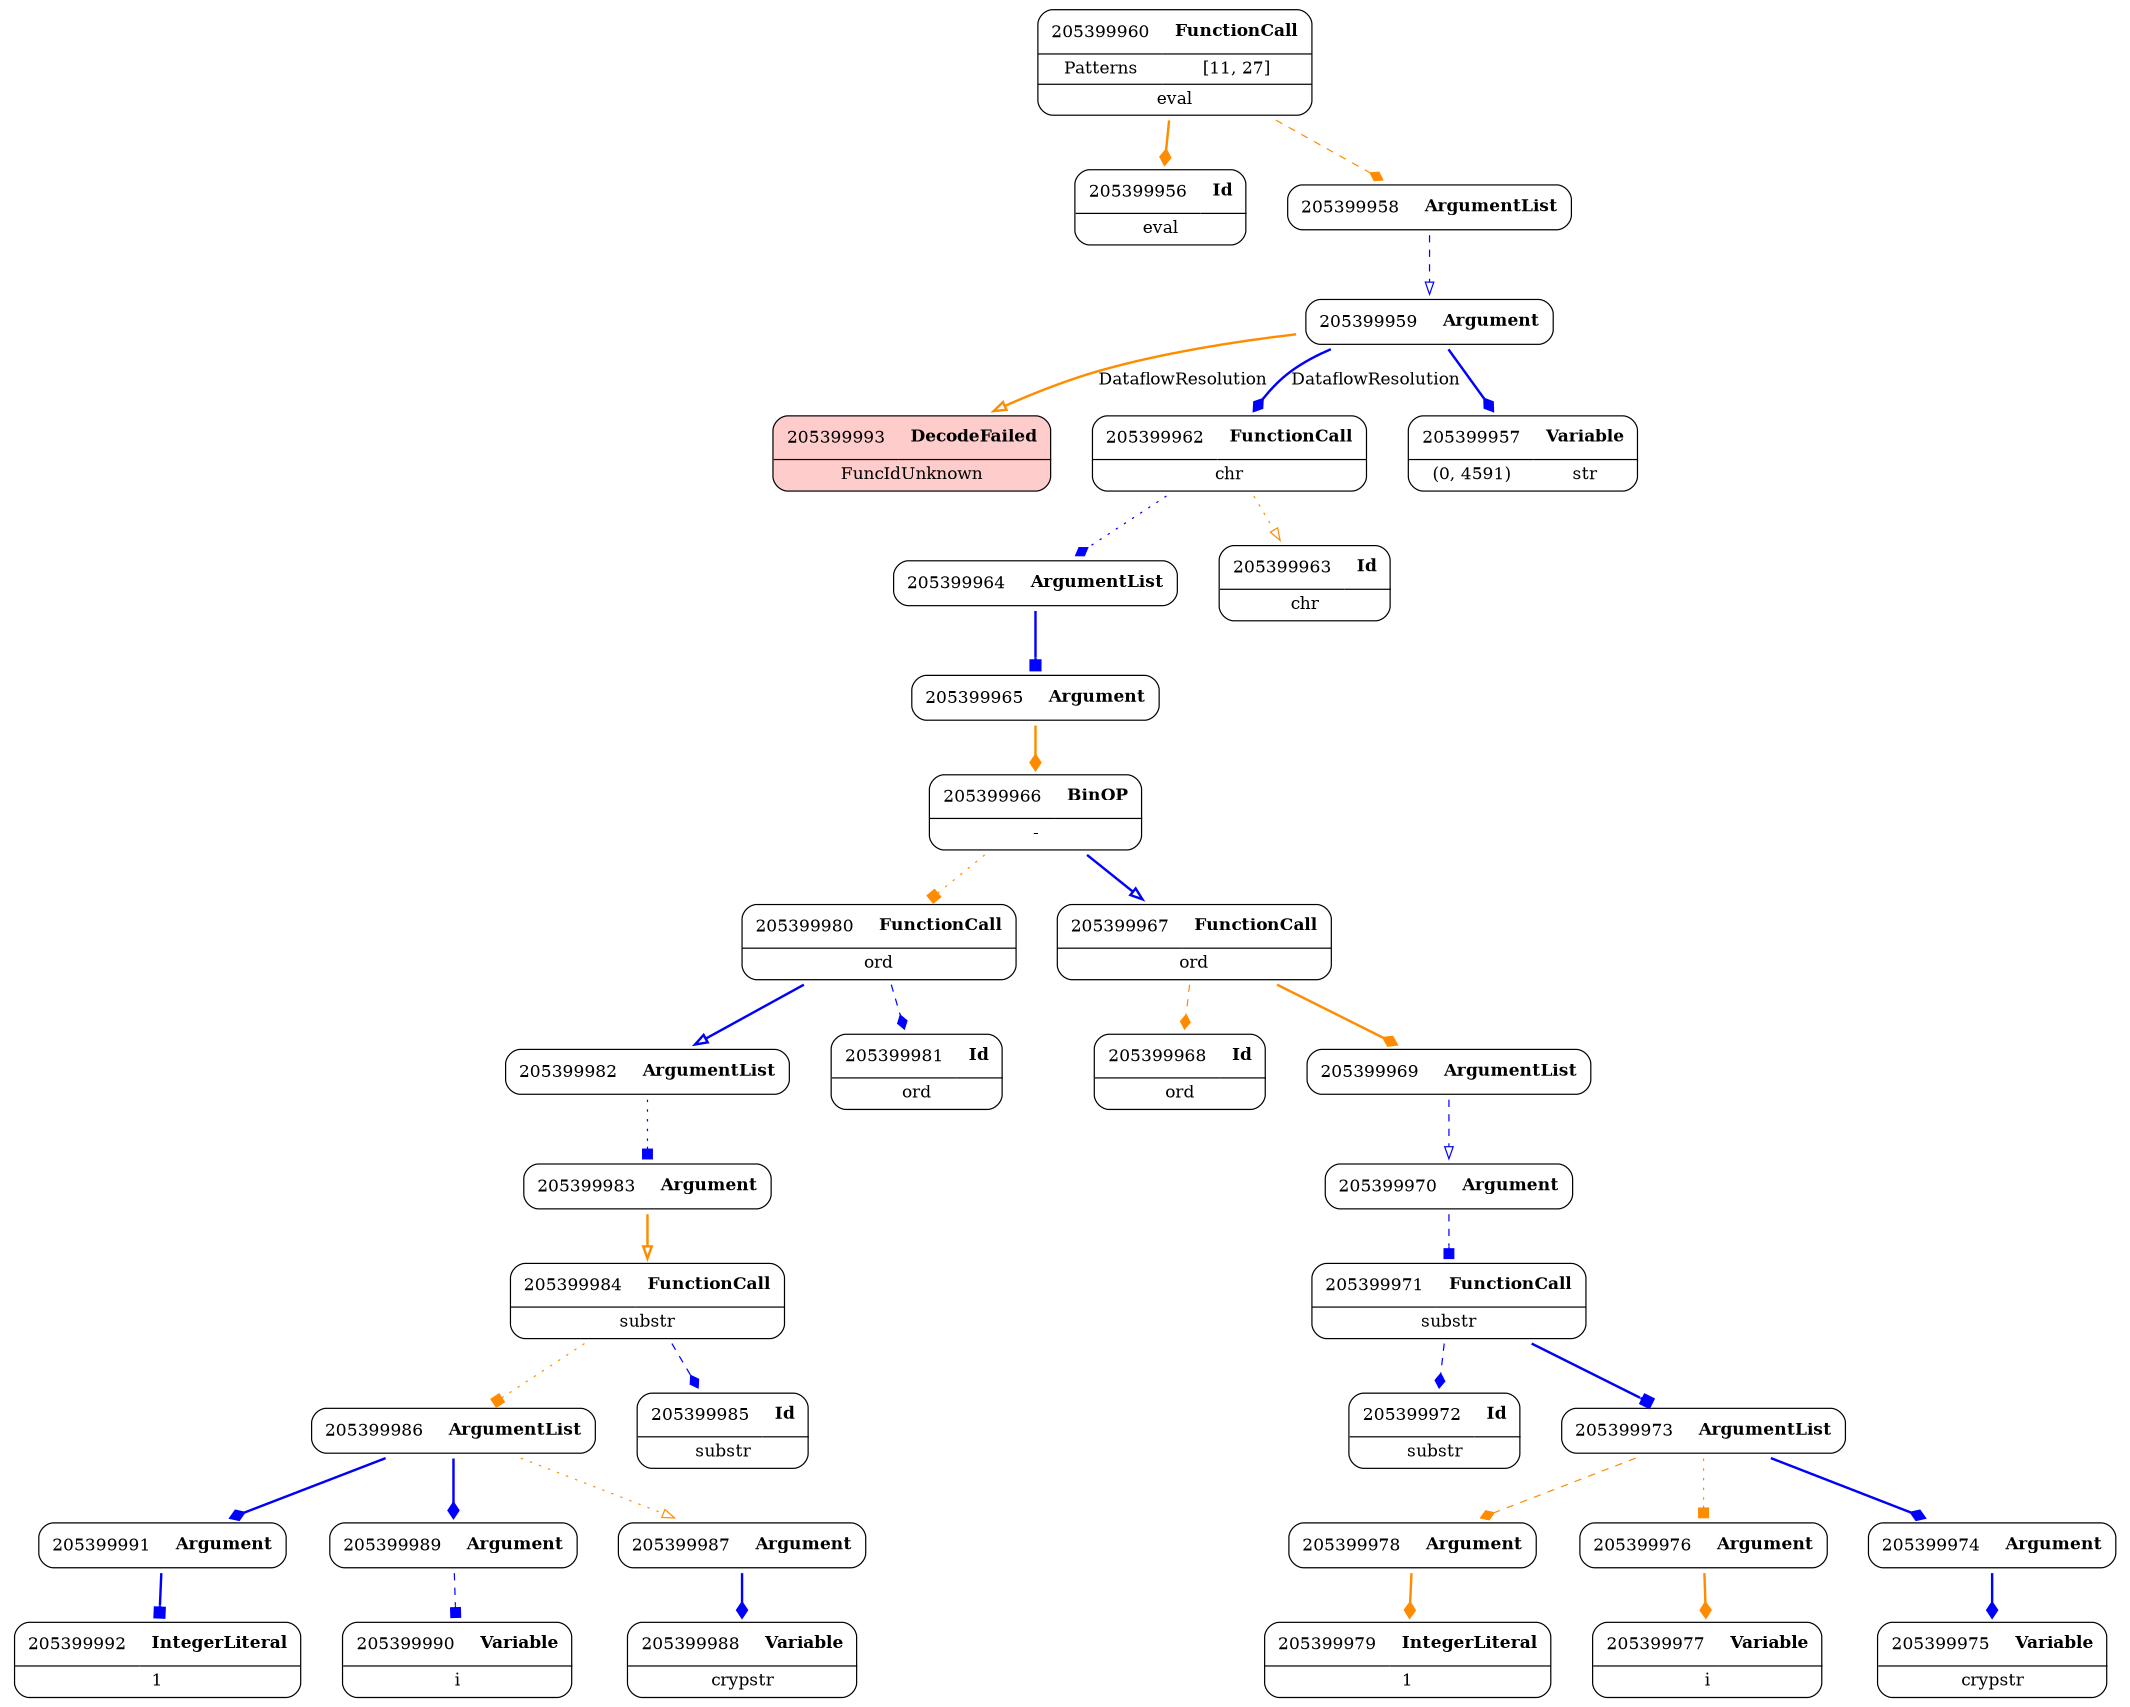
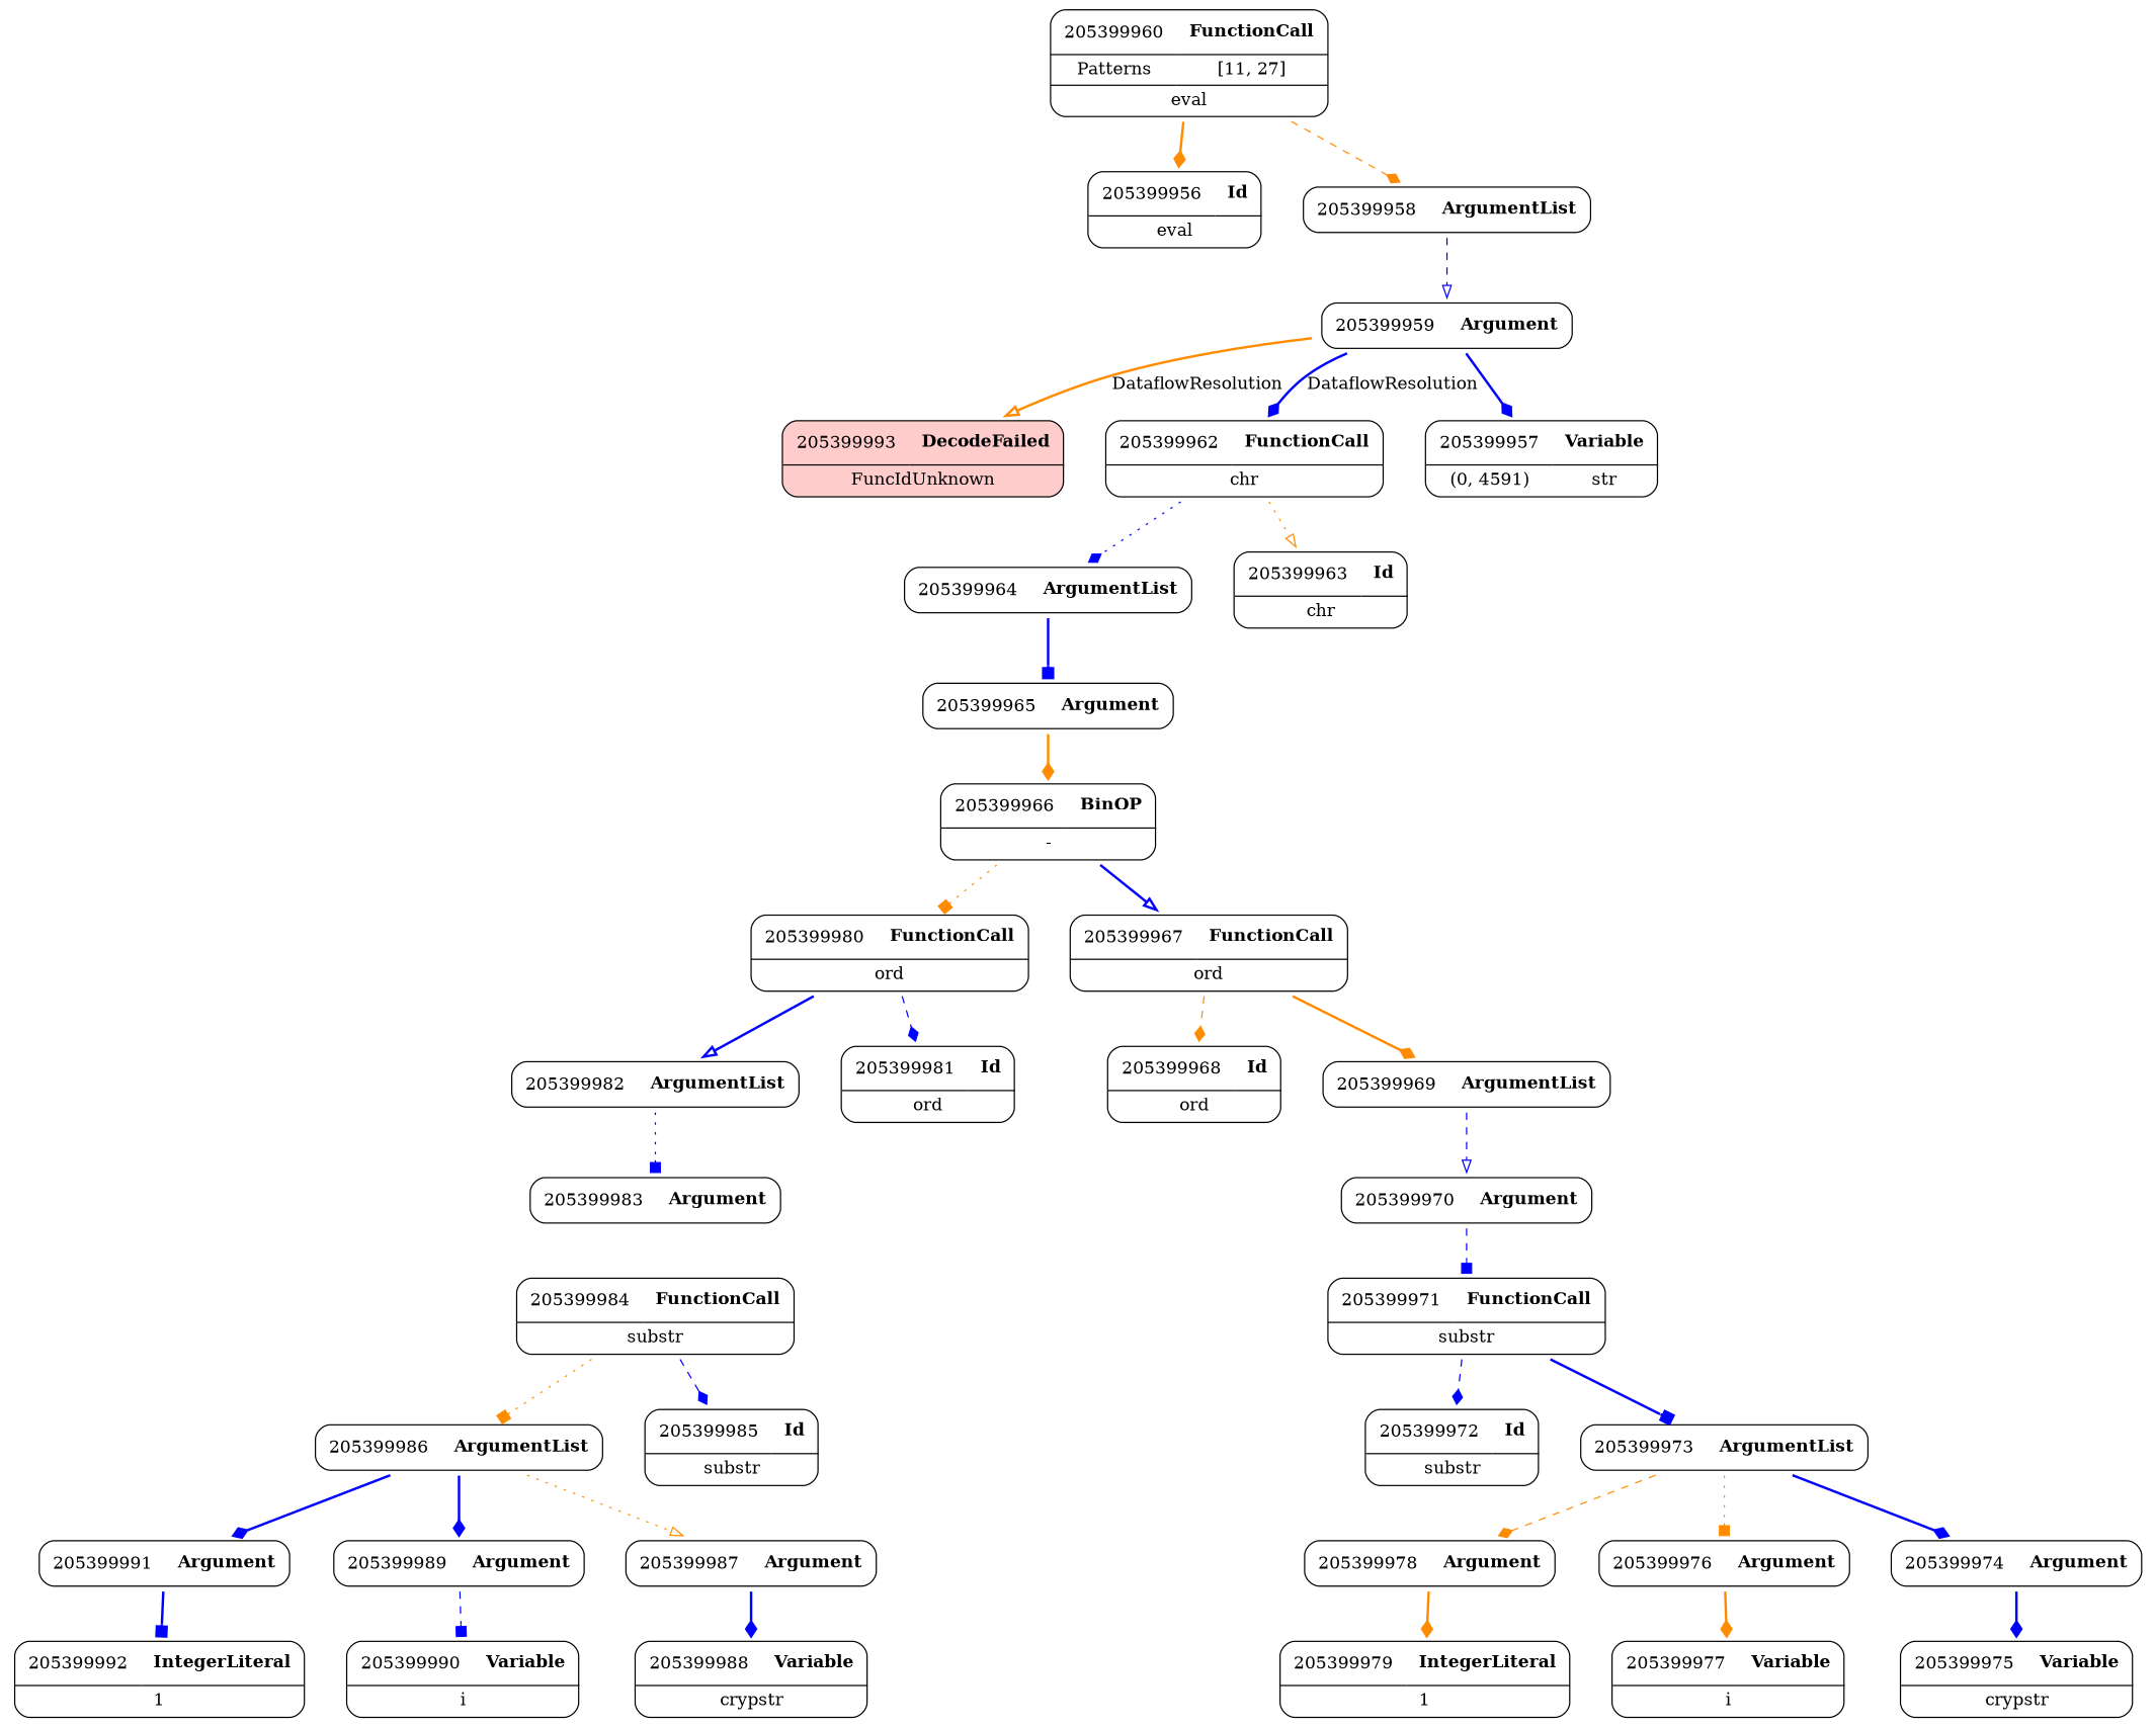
  digraph {
    node [shape=none]
    edge [arrowhead=diamond color=blue style=bold weight=2]
    n1 [label=<<TABLE border='1' cellspacing='0' cellpadding='10' style='rounded' ><TR><TD border='0'>205399992</TD><TD border='0'><B>IntegerLiteral</B></TD></TR><HR/><TR><TD border='0' cellpadding='5' colspan='2'>1</TD></TR></TABLE>>]
    n2 [label=<<TABLE border='1' cellspacing='0' cellpadding='10' style='rounded' bgcolor='#FFCCCC' ><TR><TD border='0'>205399993</TD><TD border='0'><B>DecodeFailed</B></TD></TR><HR/><TR><TD border='0' cellpadding='5' colspan='2'>FuncIdUnknown</TD></TR></TABLE>>]
    n3 [label=<<TABLE border='1' cellspacing='0' cellpadding='10' style='rounded' ><TR><TD border='0'>205399990</TD><TD border='0'><B>Variable</B></TD></TR><HR/><TR><TD border='0' cellpadding='5' colspan='2'>i</TD></TR></TABLE>>]
    n4 [label=<<TABLE border='1' cellspacing='0' cellpadding='10' style='rounded' ><TR><TD border='0'>205399991</TD><TD border='0'><B>Argument</B></TD></TR></TABLE>>]
    n5 [label=<<TABLE border='1' cellspacing='0' cellpadding='10' style='rounded' ><TR><TD border='0'>205399988</TD><TD border='0'><B>Variable</B></TD></TR><HR/><TR><TD border='0' cellpadding='5' colspan='2'>crypstr</TD></TR></TABLE>>]
    n6 [label=<<TABLE border='1' cellspacing='0' cellpadding='10' style='rounded' ><TR><TD border='0'>205399989</TD><TD border='0'><B>Argument</B></TD></TR></TABLE>>]
    n7 [label=<<TABLE border='1' cellspacing='0' cellpadding='10' style='rounded' ><TR><TD border='0'>205399986</TD><TD border='0'><B>ArgumentList</B></TD></TR></TABLE>>]
    n8 [label=<<TABLE border='1' cellspacing='0' cellpadding='10' style='rounded' ><TR><TD border='0'>205399987</TD><TD border='0'><B>Argument</B></TD></TR></TABLE>>]
    n9 [label=<<TABLE border='1' cellspacing='0' cellpadding='10' style='rounded' ><TR><TD border='0'>205399984</TD><TD border='0'><B>FunctionCall</B></TD></TR><HR/><TR><TD border='0' cellpadding='5' colspan='2'>substr</TD></TR></TABLE>>]
    n10 [label=<<TABLE border='1' cellspacing='0' cellpadding='10' style='rounded' ><TR><TD border='0'>205399985</TD><TD border='0'><B>Id</B></TD></TR><HR/><TR><TD border='0' cellpadding='5' colspan='2'>substr</TD></TR></TABLE>>]
    n11 [label=<<TABLE border='1' cellspacing='0' cellpadding='10' style='rounded' ><TR><TD border='0'>205399982</TD><TD border='0'><B>ArgumentList</B></TD></TR></TABLE>>]
    n12 [label=<<TABLE border='1' cellspacing='0' cellpadding='10' style='rounded' ><TR><TD border='0'>205399983</TD><TD border='0'><B>Argument</B></TD></TR></TABLE>>]
    n13 [label=<<TABLE border='1' cellspacing='0' cellpadding='10' style='rounded' ><TR><TD border='0'>205399980</TD><TD border='0'><B>FunctionCall</B></TD></TR><HR/><TR><TD border='0' cellpadding='5' colspan='2'>ord</TD></TR></TABLE>>]
    n14 [label=<<TABLE border='1' cellspacing='0' cellpadding='10' style='rounded' ><TR><TD border='0'>205399981</TD><TD border='0'><B>Id</B></TD></TR><HR/><TR><TD border='0' cellpadding='5' colspan='2'>ord</TD></TR></TABLE>>]
    n15 [label=<<TABLE border='1' cellspacing='0' cellpadding='10' style='rounded' ><TR><TD border='0'>205399978</TD><TD border='0'><B>Argument</B></TD></TR></TABLE>>]
    n16 [label=<<TABLE border='1' cellspacing='0' cellpadding='10' style='rounded' ><TR><TD border='0'>205399979</TD><TD border='0'><B>IntegerLiteral</B></TD></TR><HR/><TR><TD border='0' cellpadding='5' colspan='2'>1</TD></TR></TABLE>>]
    n17 [label=<<TABLE border='1' cellspacing='0' cellpadding='10' style='rounded' ><TR><TD border='0'>205399976</TD><TD border='0'><B>Argument</B></TD></TR></TABLE>>]
    n18 [label=<<TABLE border='1' cellspacing='0' cellpadding='10' style='rounded' ><TR><TD border='0'>205399977</TD><TD border='0'><B>Variable</B></TD></TR><HR/><TR><TD border='0' cellpadding='5' colspan='2'>i</TD></TR></TABLE>>]
    n19 [label=<<TABLE border='1' cellspacing='0' cellpadding='10' style='rounded' ><TR><TD border='0'>205399974</TD><TD border='0'><B>Argument</B></TD></TR></TABLE>>]
    n20 [label=<<TABLE border='1' cellspacing='0' cellpadding='10' style='rounded' ><TR><TD border='0'>205399975</TD><TD border='0'><B>Variable</B></TD></TR><HR/><TR><TD border='0' cellpadding='5' colspan='2'>crypstr</TD></TR></TABLE>>]
    n21 [label=<<TABLE border='1' cellspacing='0' cellpadding='10' style='rounded' ><TR><TD border='0'>205399972</TD><TD border='0'><B>Id</B></TD></TR><HR/><TR><TD border='0' cellpadding='5' colspan='2'>substr</TD></TR></TABLE>>]
    n22 [label=<<TABLE border='1' cellspacing='0' cellpadding='10' style='rounded' ><TR><TD border='0'>205399973</TD><TD border='0'><B>ArgumentList</B></TD></TR></TABLE>>]
    n23 [label=<<TABLE border='1' cellspacing='0' cellpadding='10' style='rounded' ><TR><TD border='0'>205399970</TD><TD border='0'><B>Argument</B></TD></TR></TABLE>>]
    n24 [label=<<TABLE border='1' cellspacing='0' cellpadding='10' style='rounded' ><TR><TD border='0'>205399971</TD><TD border='0'><B>FunctionCall</B></TD></TR><HR/><TR><TD border='0' cellpadding='5' colspan='2'>substr</TD></TR></TABLE>>]
    n25 [label=<<TABLE border='1' cellspacing='0' cellpadding='10' style='rounded' ><TR><TD border='0'>205399968</TD><TD border='0'><B>Id</B></TD></TR><HR/><TR><TD border='0' cellpadding='5' colspan='2'>ord</TD></TR></TABLE>>]
    n26 [label=<<TABLE border='1' cellspacing='0' cellpadding='10' style='rounded' ><TR><TD border='0'>205399969</TD><TD border='0'><B>ArgumentList</B></TD></TR></TABLE>>]
    n27 [label=<<TABLE border='1' cellspacing='0' cellpadding='10' style='rounded' ><TR><TD border='0'>205399966</TD><TD border='0'><B>BinOP</B></TD></TR><HR/><TR><TD border='0' cellpadding='5' colspan='2'>-</TD></TR></TABLE>>]
    n28 [label=<<TABLE border='1' cellspacing='0' cellpadding='10' style='rounded' ><TR><TD border='0'>205399967</TD><TD border='0'><B>FunctionCall</B></TD></TR><HR/><TR><TD border='0' cellpadding='5' colspan='2'>ord</TD></TR></TABLE>>]
    n29 [label=<<TABLE border='1' cellspacing='0' cellpadding='10' style='rounded' ><TR><TD border='0'>205399964</TD><TD border='0'><B>ArgumentList</B></TD></TR></TABLE>>]
    n30 [label=<<TABLE border='1' cellspacing='0' cellpadding='10' style='rounded' ><TR><TD border='0'>205399965</TD><TD border='0'><B>Argument</B></TD></TR></TABLE>>]
    n31 [label=<<TABLE border='1' cellspacing='0' cellpadding='10' style='rounded' ><TR><TD border='0'>205399962</TD><TD border='0'><B>FunctionCall</B></TD></TR><HR/><TR><TD border='0' cellpadding='5' colspan='2'>chr</TD></TR></TABLE>>]
    n32 [label=<<TABLE border='1' cellspacing='0' cellpadding='10' style='rounded' ><TR><TD border='0'>205399963</TD><TD border='0'><B>Id</B></TD></TR><HR/><TR><TD border='0' cellpadding='5' colspan='2'>chr</TD></TR></TABLE>>]
    n33 [label=<<TABLE border='1' cellspacing='0' cellpadding='10' style='rounded' ><TR><TD border='0'>205399960</TD><TD border='0'><B>FunctionCall</B></TD></TR><HR/><TR><TD border='0' cellpadding='5'>Patterns</TD><TD border='0' cellpadding='5'>[11, 27]</TD></TR><HR/><TR><TD border='0' cellpadding='5' colspan='2'>eval</TD></TR></TABLE>>]
    n34 [label=<<TABLE border='1' cellspacing='0' cellpadding='10' style='rounded' ><TR><TD border='0'>205399956</TD><TD border='0'><B>Id</B></TD></TR><HR/><TR><TD border='0' cellpadding='5' colspan='2'>eval</TD></TR></TABLE>>]
    n35 [label=<<TABLE border='1' cellspacing='0' cellpadding='10' style='rounded' ><TR><TD border='0'>205399958</TD><TD border='0'><B>ArgumentList</B></TD></TR></TABLE>>]
    n36 [label=<<TABLE border='1' cellspacing='0' cellpadding='10' style='rounded' ><TR><TD border='0'>205399959</TD><TD border='0'><B>Argument</B></TD></TR></TABLE>>]
    n37 [label=<<TABLE border='1' cellspacing='0' cellpadding='10' style='rounded' ><TR><TD border='0'>205399957</TD><TD border='0'><B>Variable</B></TD></TR><HR/><TR><TD border='0' cellpadding='5'>(0, 4591)</TD><TD border='0' cellpadding='5'>str</TD></TR></TABLE>>]
    n4 -> n1 [arrowhead=box]
    n6 -> n3 [arrowhead=box style=dashed]
    n7 -> n4
    n7 -> n6
    n7 -> n8 [arrowhead=onormal color=darkorange style=dotted]
    n8 -> n5
    n9 -> n7 [arrowhead=box color=darkorange style=dotted]
    n9 -> n10 [style=dashed]
    n11 -> n12 [arrowhead=box style=dotted]
-   n12 -> n9 [arrowhead=onormal color=darkorange]
    n13 -> n11 [arrowhead=onormal]
    n13 -> n14 [style=dashed]
    n15 -> n16 [color=darkorange]
    n17 -> n18 [color=darkorange]
    n19 -> n20
    n22 -> n15 [color=darkorange style=dashed]
    n22 -> n17 [arrowhead=box color=darkorange style=dotted]
    n22 -> n19
    n23 -> n24 [arrowhead=box style=dashed]
    n24 -> n21 [style=dashed]
    n24 -> n22 [arrowhead=box]
    n26 -> n23 [arrowhead=onormal style=dashed]
    n27 -> n13 [arrowhead=box color=darkorange style=dotted]
    n27 -> n28 [arrowhead=onormal]
    n28 -> n25 [color=darkorange style=dashed]
    n28 -> n26 [color=darkorange]
    n29 -> n30 [arrowhead=box]
    n30 -> n27 [color=darkorange]
    n31 -> n29 [style=dotted]
    n31 -> n32 [arrowhead=onormal color=darkorange style=dotted]
    n33 -> n34 [color=darkorange]
    n33 -> n35 [color=darkorange style=dashed]
    n35 -> n36 [arrowhead=onormal style=dashed]
    n36 -> n2 [arrowhead=onormal color=darkorange label=DataflowResolution weight=""]
    n36 -> n31 [label=DataflowResolution weight=""]
    n36 -> n37
  }
